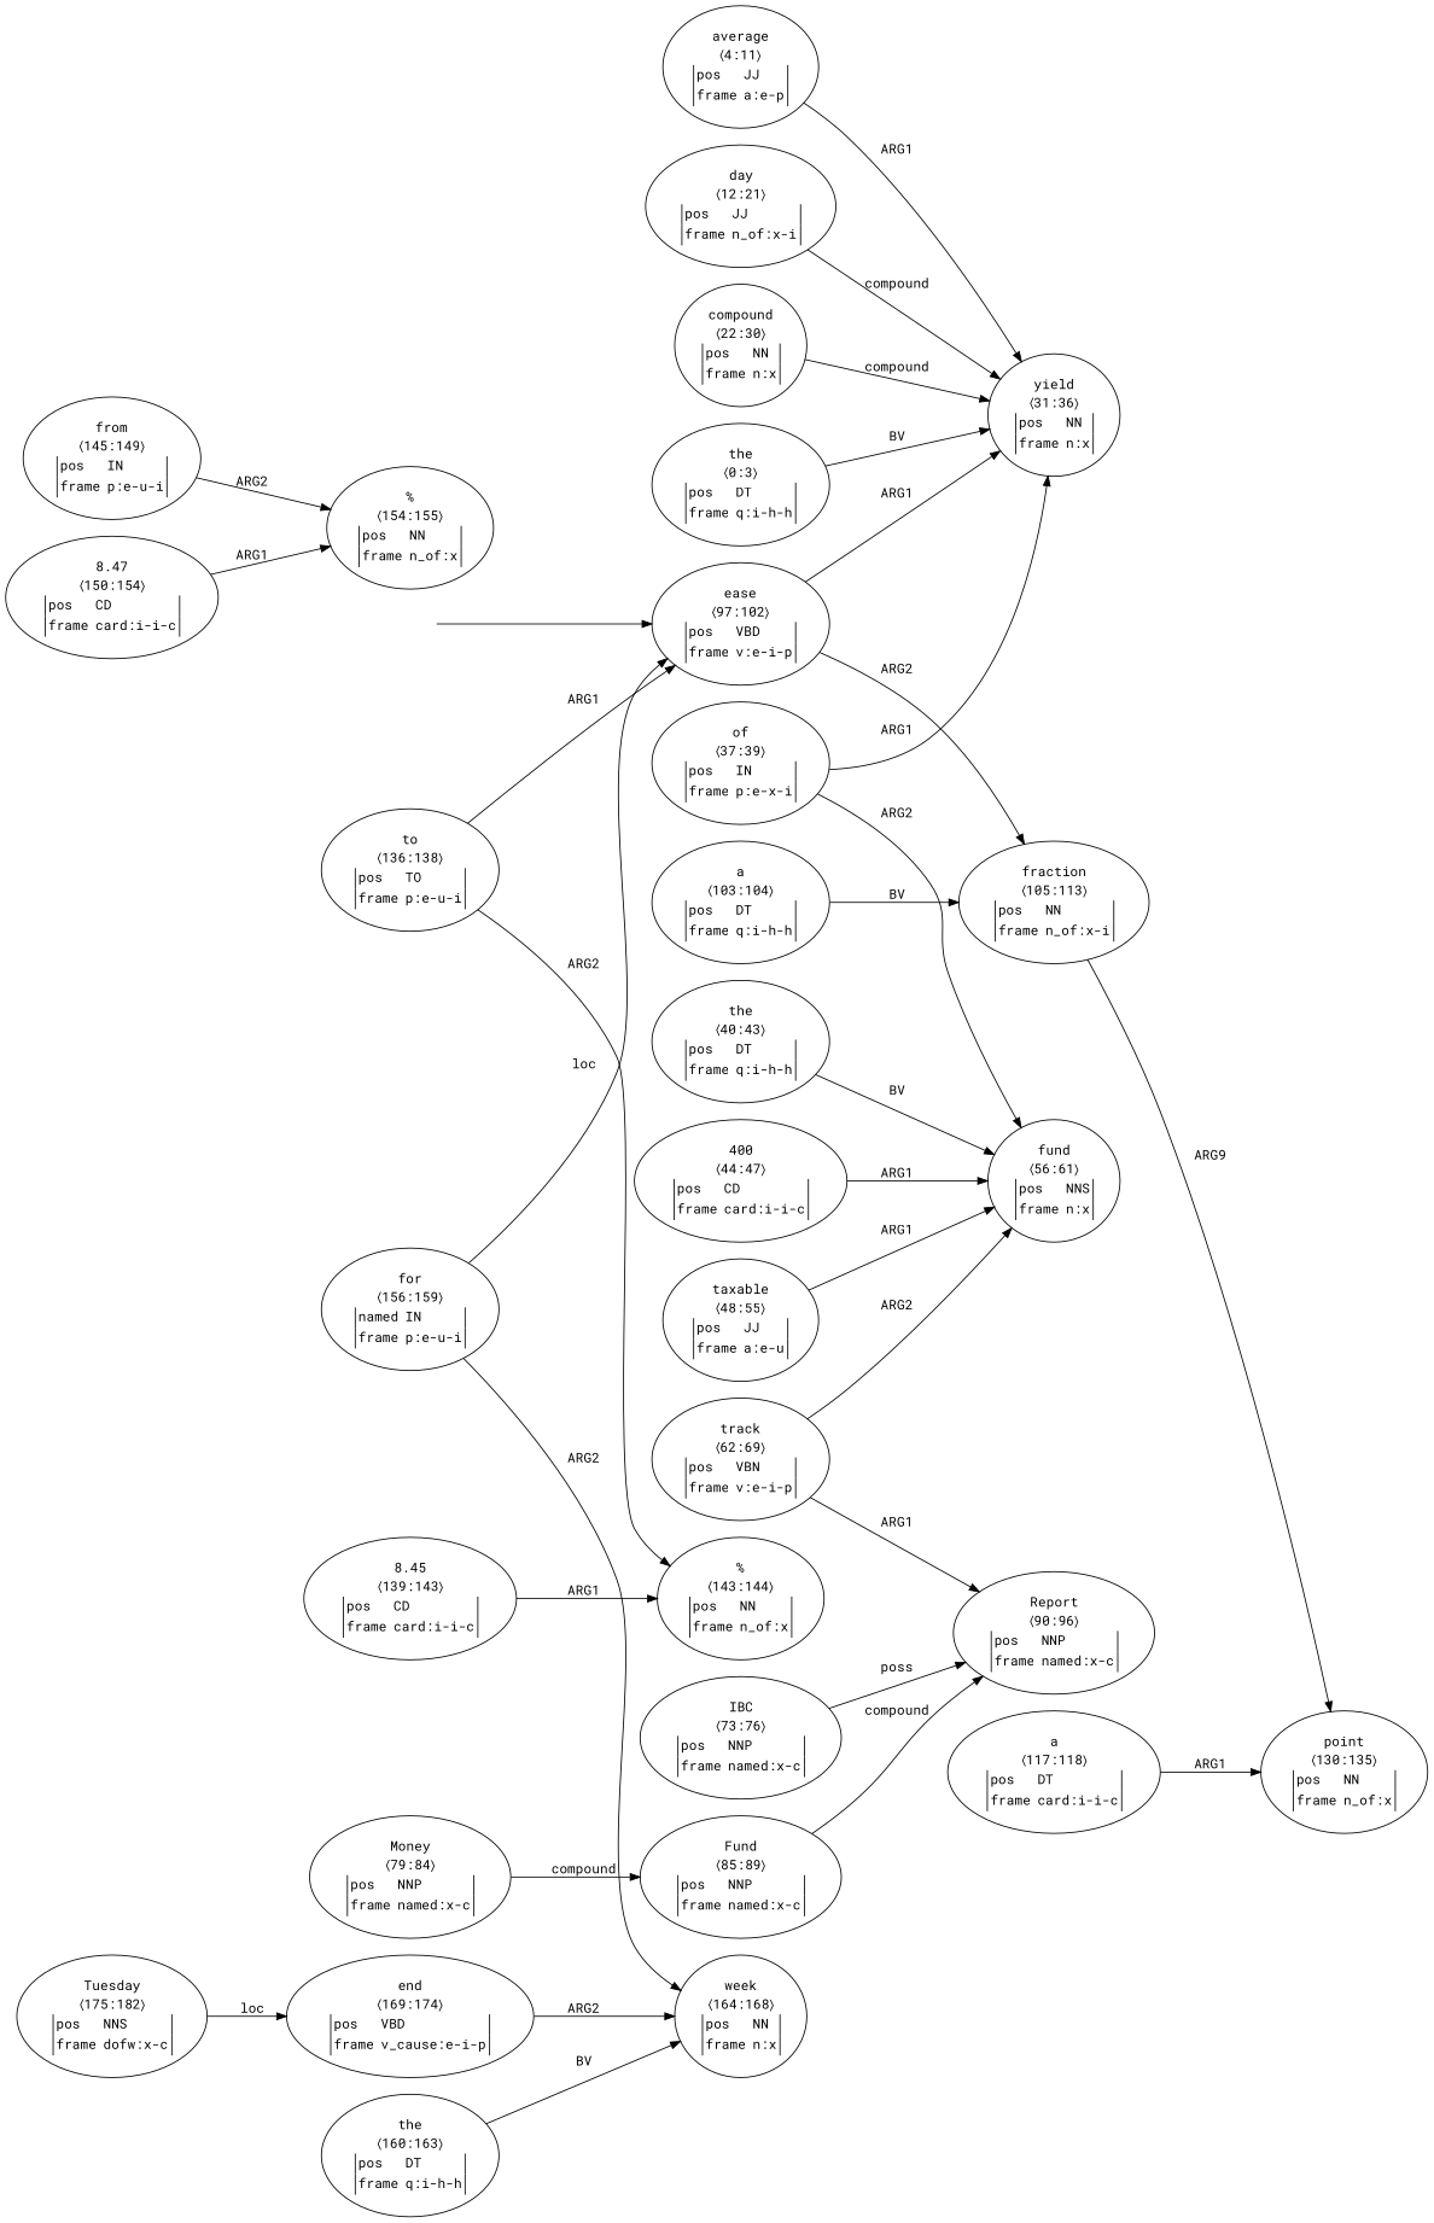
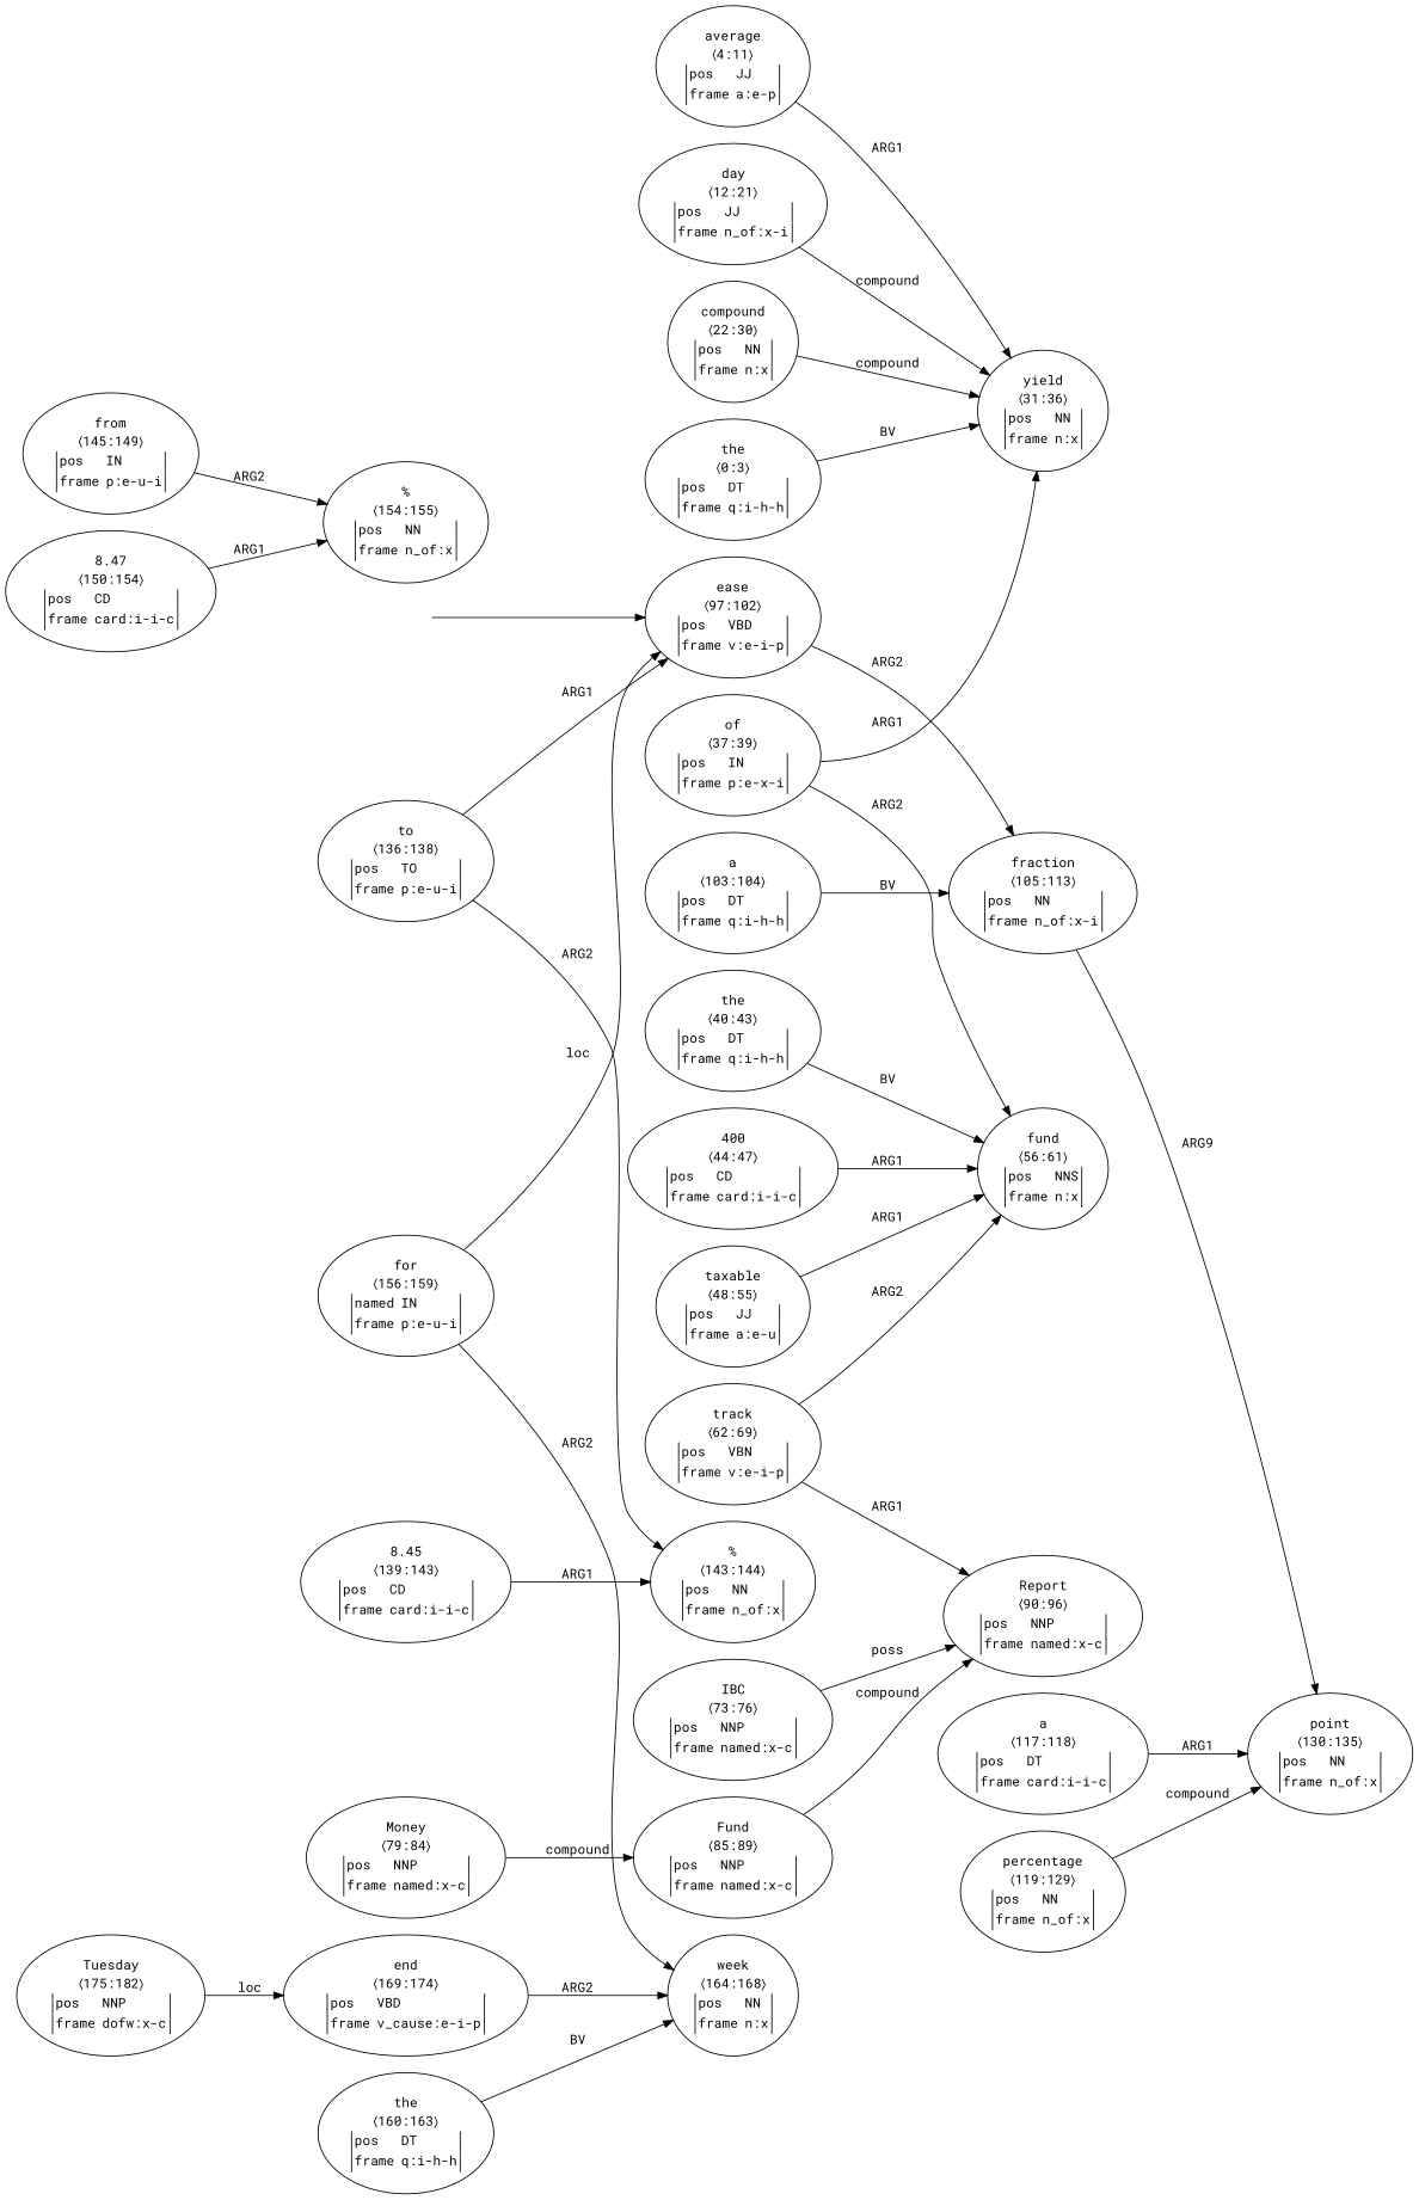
  digraph {
    fontname="Roboto Mono"
    rankdir=LR
    node [fontname="Roboto Mono"]
    edge [fontname="Roboto Mono"]
    top [style=invis]
    n2 [label=<<table align="center" border="0" cellspacing="0"><tr><td colspan="2">ease</td></tr><tr><td colspan="2">〈97:102〉</td></tr><tr><td sides="l" border="1" align="left">pos</td><td sides="r" border="1" align="left">VBD</td></tr><tr><td sides="l" border="1" align="left">frame</td><td sides="r" border="1" align="left">v:e-i-p</td></tr></table>>]
    n3 [label=<<table align="center" border="0" cellspacing="0"><tr><td colspan="2">yield</td></tr><tr><td colspan="2">〈31:36〉</td></tr><tr><td sides="l" border="1" align="left">pos</td><td sides="r" border="1" align="left">NN</td></tr><tr><td sides="l" border="1" align="left">frame</td><td sides="r" border="1" align="left">n:x</td></tr></table>>]
    n4 [label=<<table align="center" border="0" cellspacing="0"><tr><td colspan="2">fraction</td></tr><tr><td colspan="2">〈105:113〉</td></tr><tr><td sides="l" border="1" align="left">pos</td><td sides="r" border="1" align="left">NN</td></tr><tr><td sides="l" border="1" align="left">frame</td><td sides="r" border="1" align="left">n_of:x-i</td></tr></table>>]
    n5 [label=<<table align="center" border="0" cellspacing="0"><tr><td colspan="2">point</td></tr><tr><td colspan="2">〈130:135〉</td></tr><tr><td sides="l" border="1" align="left">pos</td><td sides="r" border="1" align="left">NN</td></tr><tr><td sides="l" border="1" align="left">frame</td><td sides="r" border="1" align="left">n_of:x</td></tr></table>>]
    n6 [label=<<table align="center" border="0" cellspacing="0"><tr><td colspan="2">the</td></tr><tr><td colspan="2">〈0:3〉</td></tr><tr><td sides="l" border="1" align="left">pos</td><td sides="r" border="1" align="left">DT</td></tr><tr><td sides="l" border="1" align="left">frame</td><td sides="r" border="1" align="left">q:i-h-h</td></tr></table>>]
    n7 [label=<<table align="center" border="0" cellspacing="0"><tr><td colspan="2">average</td></tr><tr><td colspan="2">〈4:11〉</td></tr><tr><td sides="l" border="1" align="left">pos</td><td sides="r" border="1" align="left">JJ</td></tr><tr><td sides="l" border="1" align="left">frame</td><td sides="r" border="1" align="left">a:e-p</td></tr></table>>]
    n8 [label=<<table align="center" border="0" cellspacing="0"><tr><td colspan="2">day</td></tr><tr><td colspan="2">〈12:21〉</td></tr><tr><td sides="l" border="1" align="left">pos</td><td sides="r" border="1" align="left">JJ</td></tr><tr><td sides="l" border="1" align="left">frame</td><td sides="r" border="1" align="left">n_of:x-i</td></tr></table>>]
    n9 [label=<<table align="center" border="0" cellspacing="0"><tr><td colspan="2">compound</td></tr><tr><td colspan="2">〈22:30〉</td></tr><tr><td sides="l" border="1" align="left">pos</td><td sides="r" border="1" align="left">NN</td></tr><tr><td sides="l" border="1" align="left">frame</td><td sides="r" border="1" align="left">n:x</td></tr></table>>]
    n10 [label=<<table align="center" border="0" cellspacing="0"><tr><td colspan="2">of</td></tr><tr><td colspan="2">〈37:39〉</td></tr><tr><td sides="l" border="1" align="left">pos</td><td sides="r" border="1" align="left">IN</td></tr><tr><td sides="l" border="1" align="left">frame</td><td sides="r" border="1" align="left">p:e-x-i</td></tr></table>>]
    n11 [label=<<table align="center" border="0" cellspacing="0"><tr><td colspan="2">fund</td></tr><tr><td colspan="2">〈56:61〉</td></tr><tr><td sides="l" border="1" align="left">pos</td><td sides="r" border="1" align="left">NNS</td></tr><tr><td sides="l" border="1" align="left">frame</td><td sides="r" border="1" align="left">n:x</td></tr></table>>]
    n12 [label=<<table align="center" border="0" cellspacing="0"><tr><td colspan="2">the</td></tr><tr><td colspan="2">〈40:43〉</td></tr><tr><td sides="l" border="1" align="left">pos</td><td sides="r" border="1" align="left">DT</td></tr><tr><td sides="l" border="1" align="left">frame</td><td sides="r" border="1" align="left">q:i-h-h</td></tr></table>>]
    n13 [label=<<table align="center" border="0" cellspacing="0"><tr><td colspan="2">400</td></tr><tr><td colspan="2">〈44:47〉</td></tr><tr><td sides="l" border="1" align="left">pos</td><td sides="r" border="1" align="left">CD</td></tr><tr><td sides="l" border="1" align="left">frame</td><td sides="r" border="1" align="left">card:i-i-c</td></tr></table>>]
    n14 [label=<<table align="center" border="0" cellspacing="0"><tr><td colspan="2">taxable</td></tr><tr><td colspan="2">〈48:55〉</td></tr><tr><td sides="l" border="1" align="left">pos</td><td sides="r" border="1" align="left">JJ</td></tr><tr><td sides="l" border="1" align="left">frame</td><td sides="r" border="1" align="left">a:e-u</td></tr></table>>]
    n15 [label=<<table align="center" border="0" cellspacing="0"><tr><td colspan="2">track</td></tr><tr><td colspan="2">〈62:69〉</td></tr><tr><td sides="l" border="1" align="left">pos</td><td sides="r" border="1" align="left">VBN</td></tr><tr><td sides="l" border="1" align="left">frame</td><td sides="r" border="1" align="left">v:e-i-p</td></tr></table>>]
    n16 [label=<<table align="center" border="0" cellspacing="0"><tr><td colspan="2">Report</td></tr><tr><td colspan="2">〈90:96〉</td></tr><tr><td sides="l" border="1" align="left">pos</td><td sides="r" border="1" align="left">NNP</td></tr><tr><td sides="l" border="1" align="left">frame</td><td sides="r" border="1" align="left">named:x-c</td></tr></table>>]
    n17 [label=<<table align="center" border="0" cellspacing="0"><tr><td colspan="2">IBC</td></tr><tr><td colspan="2">〈73:76〉</td></tr><tr><td sides="l" border="1" align="left">pos</td><td sides="r" border="1" align="left">NNP</td></tr><tr><td sides="l" border="1" align="left">frame</td><td sides="r" border="1" align="left">named:x-c</td></tr></table>>]
    n18 [label=<<table align="center" border="0" cellspacing="0"><tr><td colspan="2">Money</td></tr><tr><td colspan="2">〈79:84〉</td></tr><tr><td sides="l" border="1" align="left">pos</td><td sides="r" border="1" align="left">NNP</td></tr><tr><td sides="l" border="1" align="left">frame</td><td sides="r" border="1" align="left">named:x-c</td></tr></table>>]
    n19 [label=<<table align="center" border="0" cellspacing="0"><tr><td colspan="2">Fund</td></tr><tr><td colspan="2">〈85:89〉</td></tr><tr><td sides="l" border="1" align="left">pos</td><td sides="r" border="1" align="left">NNP</td></tr><tr><td sides="l" border="1" align="left">frame</td><td sides="r" border="1" align="left">named:x-c</td></tr></table>>]
    n20 [label=<<table align="center" border="0" cellspacing="0"><tr><td colspan="2">a</td></tr><tr><td colspan="2">〈103:104〉</td></tr><tr><td sides="l" border="1" align="left">pos</td><td sides="r" border="1" align="left">DT</td></tr><tr><td sides="l" border="1" align="left">frame</td><td sides="r" border="1" align="left">q:i-h-h</td></tr></table>>]
    n21 [label=<<table align="center" border="0" cellspacing="0"><tr><td colspan="2">a</td></tr><tr><td colspan="2">〈117:118〉</td></tr><tr><td sides="l" border="1" align="left">pos</td><td sides="r" border="1" align="left">DT</td></tr><tr><td sides="l" border="1" align="left">frame</td><td sides="r" border="1" align="left">card:i-i-c</td></tr></table>>]
+   n22 [label=<<table align="center" border="0" cellspacing="0"><tr><td colspan="2">percentage</td></tr><tr><td colspan="2">〈119:129〉</td></tr><tr><td sides="l" border="1" align="left">pos</td><td sides="r" border="1" align="left">NN</td></tr><tr><td sides="l" border="1" align="left">frame</td><td sides="r" border="1" align="left">n_of:x</td></tr></table>>]
    n23 [label=<<table align="center" border="0" cellspacing="0"><tr><td colspan="2">to</td></tr><tr><td colspan="2">〈136:138〉</td></tr><tr><td sides="l" border="1" align="left">pos</td><td sides="r" border="1" align="left">TO</td></tr><tr><td sides="l" border="1" align="left">frame</td><td sides="r" border="1" align="left">p:e-u-i</td></tr></table>>]
    n24 [label=<<table align="center" border="0" cellspacing="0"><tr><td colspan="2">%</td></tr><tr><td colspan="2">〈143:144〉</td></tr><tr><td sides="l" border="1" align="left">pos</td><td sides="r" border="1" align="left">NN</td></tr><tr><td sides="l" border="1" align="left">frame</td><td sides="r" border="1" align="left">n_of:x</td></tr></table>>]
    n25 [label=<<table align="center" border="0" cellspacing="0"><tr><td colspan="2">8.45</td></tr><tr><td colspan="2">〈139:143〉</td></tr><tr><td sides="l" border="1" align="left">pos</td><td sides="r" border="1" align="left">CD</td></tr><tr><td sides="l" border="1" align="left">frame</td><td sides="r" border="1" align="left">card:i-i-c</td></tr></table>>]
    n26 [label=<<table align="center" border="0" cellspacing="0"><tr><td colspan="2">from</td></tr><tr><td colspan="2">〈145:149〉</td></tr><tr><td sides="l" border="1" align="left">pos</td><td sides="r" border="1" align="left">IN</td></tr><tr><td sides="l" border="1" align="left">frame</td><td sides="r" border="1" align="left">p:e-u-i</td></tr></table>>]
    n27 [label=<<table align="center" border="0" cellspacing="0"><tr><td colspan="2">%</td></tr><tr><td colspan="2">〈154:155〉</td></tr><tr><td sides="l" border="1" align="left">pos</td><td sides="r" border="1" align="left">NN</td></tr><tr><td sides="l" border="1" align="left">frame</td><td sides="r" border="1" align="left">n_of:x</td></tr></table>>]
    n28 [label=<<table align="center" border="0" cellspacing="0"><tr><td colspan="2">8.47</td></tr><tr><td colspan="2">〈150:154〉</td></tr><tr><td sides="l" border="1" align="left">pos</td><td sides="r" border="1" align="left">CD</td></tr><tr><td sides="l" border="1" align="left">frame</td><td sides="r" border="1" align="left">card:i-i-c</td></tr></table>>]
    n29 [label=<<table align="center" border="0" cellspacing="0"><tr><td colspan="2">for</td></tr><tr><td colspan="2">〈156:159〉</td></tr><tr><td sides="l" border="1" align="left">named</td><td sides="r" border="1" align="left">IN</td></tr><tr><td sides="l" border="1" align="left">frame</td><td sides="r" border="1" align="left">p:e-u-i</td></tr></table>>]
    n30 [label=<<table align="center" border="0" cellspacing="0"><tr><td colspan="2">week</td></tr><tr><td colspan="2">〈164:168〉</td></tr><tr><td sides="l" border="1" align="left">pos</td><td sides="r" border="1" align="left">NN</td></tr><tr><td sides="l" border="1" align="left">frame</td><td sides="r" border="1" align="left">n:x</td></tr></table>>]
    n31 [label=<<table align="center" border="0" cellspacing="0"><tr><td colspan="2">the</td></tr><tr><td colspan="2">〈160:163〉</td></tr><tr><td sides="l" border="1" align="left">pos</td><td sides="r" border="1" align="left">DT</td></tr><tr><td sides="l" border="1" align="left">frame</td><td sides="r" border="1" align="left">q:i-h-h</td></tr></table>>]
    n32 [label=<<table align="center" border="0" cellspacing="0"><tr><td colspan="2">end</td></tr><tr><td colspan="2">〈169:174〉</td></tr><tr><td sides="l" border="1" align="left">pos</td><td sides="r" border="1" align="left">VBD</td></tr><tr><td sides="l" border="1" align="left">frame</td><td sides="r" border="1" align="left">v_cause:e-i-p</td></tr></table>>]
-   n33 [label=<<table align="center" border="0" cellspacing="0"><tr><td colspan="2">Tuesday</td></tr><tr><td colspan="2">〈175:182〉</td></tr><tr><td sides="l" border="1" align="left">pos</td><td sides="r" border="1" align="left">NNS</td></tr><tr><td sides="l" border="1" align="left">frame</td><td sides="r" border="1" align="left">dofw:x-c</td></tr></table>>]
+   n33 [label=<<table align="center" border="0" cellspacing="0"><tr><td colspan="2">Tuesday</td></tr><tr><td colspan="2">〈175:182〉</td></tr><tr><td sides="l" border="1" align="left">pos</td><td sides="r" border="1" align="left">NNP</td></tr><tr><td sides="l" border="1" align="left">frame</td><td sides="r" border="1" align="left">dofw:x-c</td></tr></table>>]
    top -> n2
-   n2 -> n3 [label=ARG1]
    n2 -> n4 [label=ARG2]
    n4 -> n5 [label=ARG9]
    n6 -> n3 [label=BV]
    n7 -> n3 [label=ARG1]
    n8 -> n3 [label=compound]
    n9 -> n3 [label=compound]
    n10 -> n3 [label=ARG1]
    n10 -> n11 [label=ARG2]
    n12 -> n11 [label=BV]
    n13 -> n11 [label=ARG1]
    n14 -> n11 [label=ARG1]
    n15 -> n11 [label=ARG2]
    n15 -> n16 [label=ARG1]
    n17 -> n16 [label=poss]
    n18 -> n19 [label=compound]
    n19 -> n16 [label=compound]
    n20 -> n4 [label=BV]
    n21 -> n5 [label=ARG1]
+   n22 -> n5 [label=compound]
    n23 -> n2 [label=ARG1]
    n23 -> n24 [label=ARG2]
    n25 -> n24 [label=ARG1]
    n26 -> n27 [label=ARG2]
    n28 -> n27 [label=ARG1]
    n29 -> n2 [label=loc]
    n29 -> n30 [label=ARG2]
    n31 -> n30 [label=BV]
    n32 -> n30 [label=ARG2]
    n33 -> n32 [label=loc]
  }
